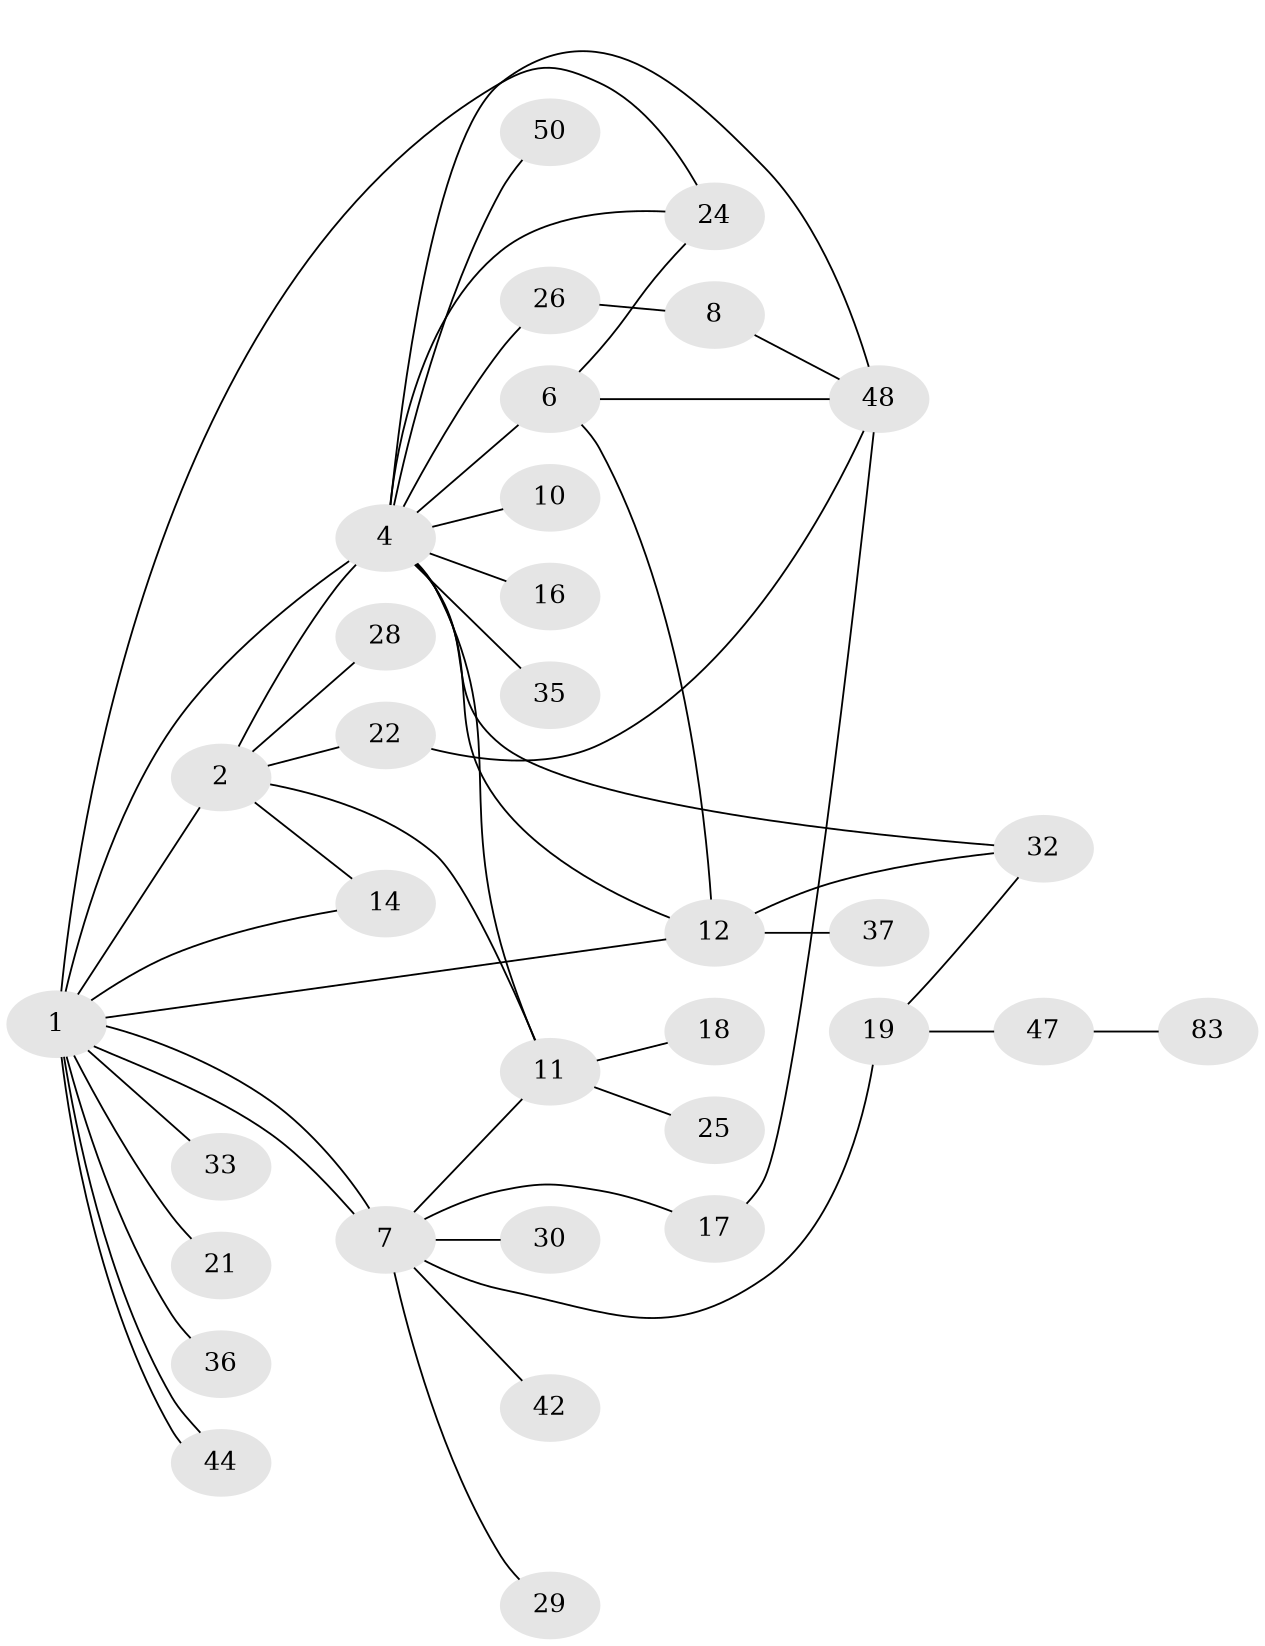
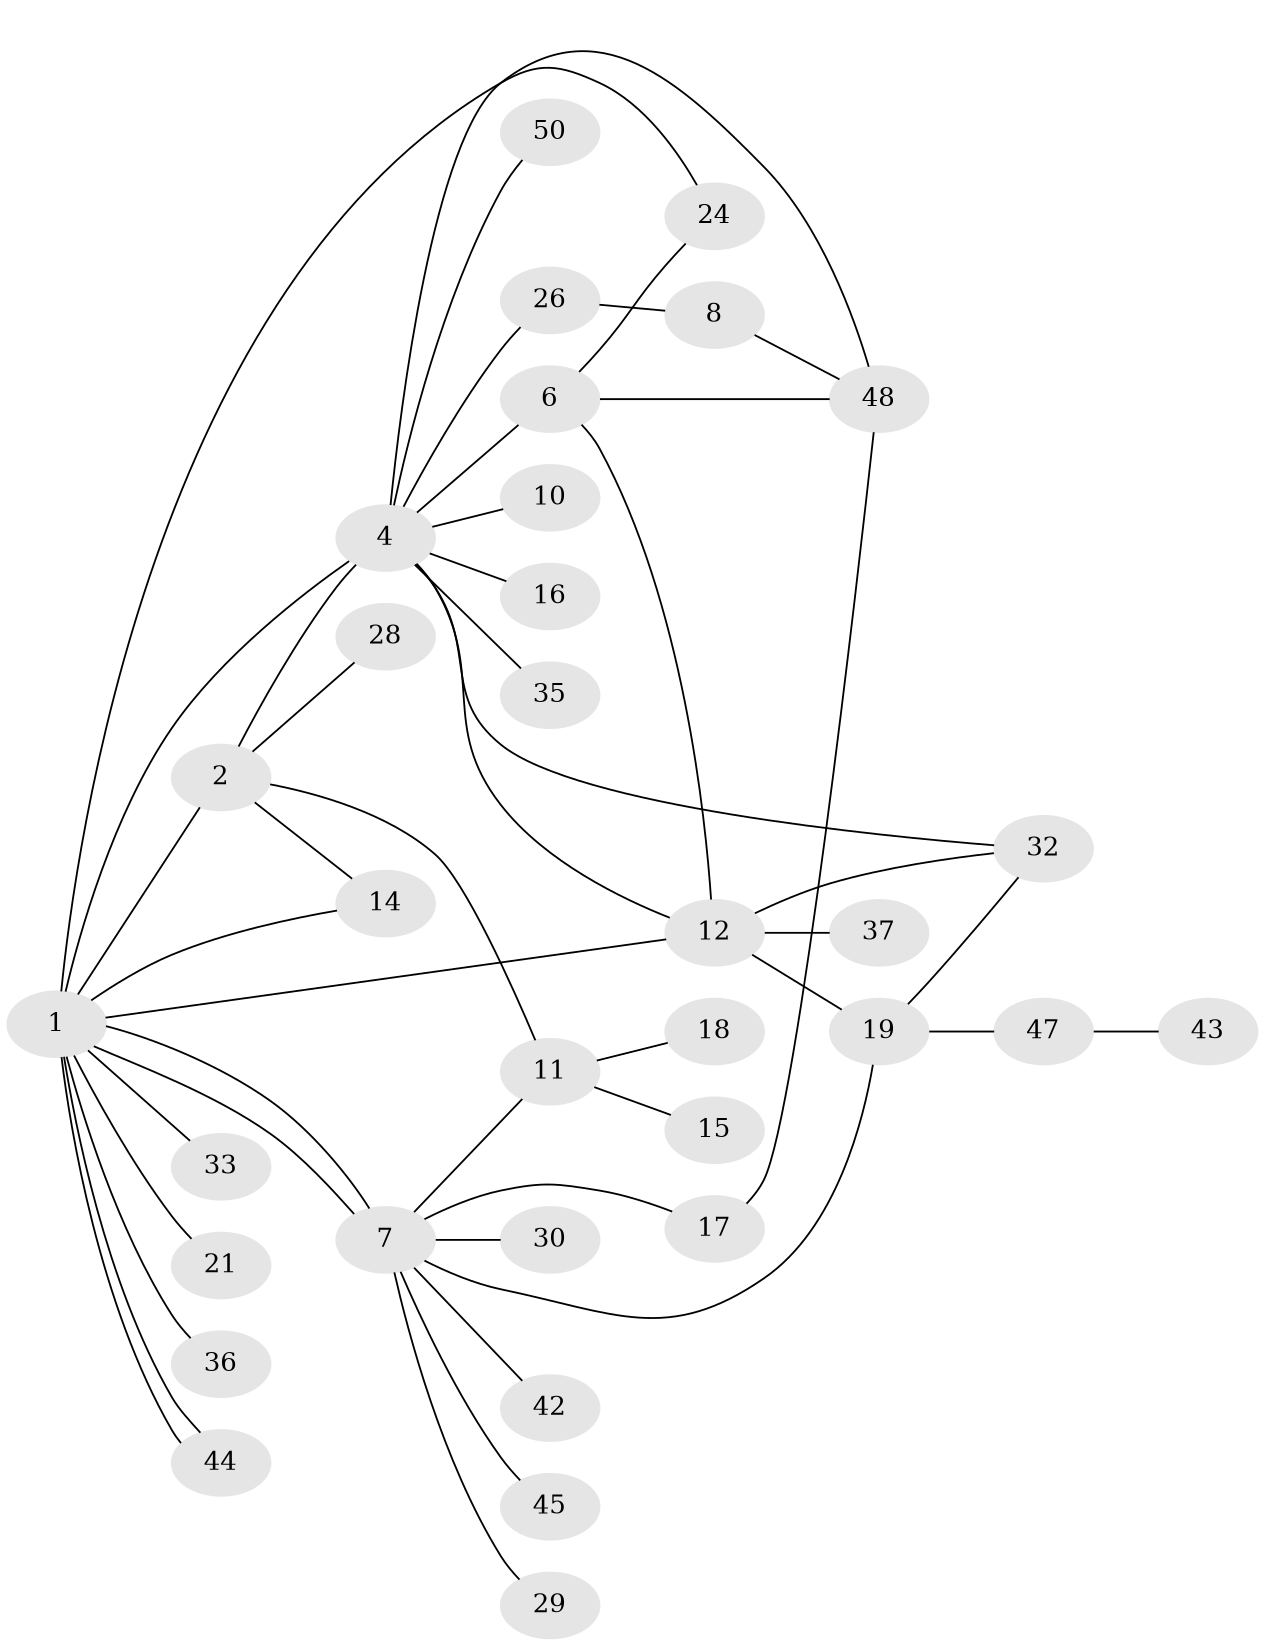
  graph {
    rankdir=LR
    node [color=gray90 style=filled]
    1 [super="+3"]
    2 [super="+15"]
    4 [super="+5"]
    7 [super="+27"]
    12 [super="+40"]
    n6 [label=33]
    14 [super="+46"]
    21
    24
    36
    44
    11 [super="+38"]
-   22 [super="+39"]
    28
    6 [super="+9"]
    10
    16 [super="+41"]
    26
    32
    35
    48 [super="+49"]
    50
    17
    19 [super="+20"]
    29
    30
    42
+   45
    37
    18
-   25 [super="+33"]
+   25 [super="+33" label=15]
    8 [super="+23"]
    47
-   43 [label=83]
+   43
    1 -- 2
    1 -- 4 [weight=2]
    1 -- 7
    1 -- 7
    1 -- 12
    1 -- n6
    1 -- 14 [weight=2]
    1 -- 21
    1 -- 24
    1 -- 36
    1 -- 44
    1 -- 44
    2 -- 4
    2 -- 14
    2 -- 11
-   2 -- 22
    2 -- 28
    4 -- 12
-   4 -- 24
-   4 -- 11
    4 -- 6
    4 -- 10
    4 -- 16
    4 -- 26
    4 -- 32
    4 -- 35
    4 -- 48
    4 -- 50
    7 -- 11
    7 -- 17
    7 -- 19
    7 -- 29
    7 -- 30
    7 -- 42
+   7 -- 45
    12 -- 32
+   12 -- 19
    12 -- 37
    11 -- 18
    11 -- 25
-   22 -- 48
    6 -- 12
    6 -- 24
    6 -- 48
    26 -- 8
    17 -- 48
    19 -- 32
    19 -- 47
    8 -- 48
    47 -- 43
  }
